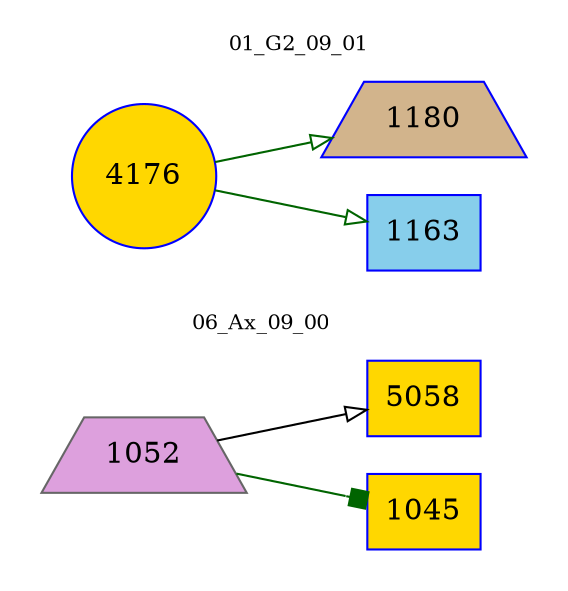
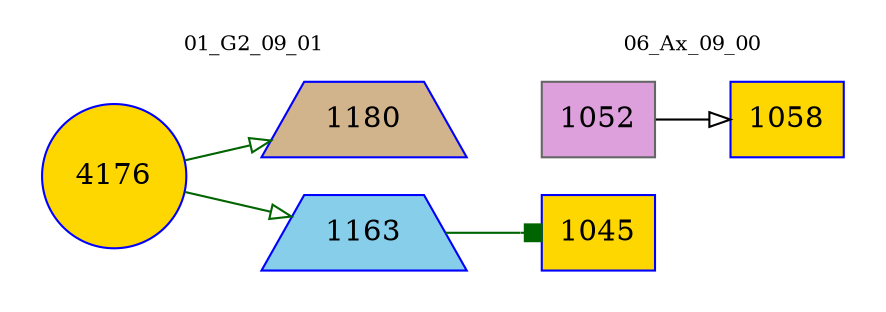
  digraph {
    rankdir=LR
    node [color=blue fillcolor=gold shape=trapezium style=filled]
    edge [arrowhead=onormal color=darkgreen]
-   n1 [color=gray40 fillcolor=plum label=1052]
+   n1 [color=gray40 fillcolor=plum label=1052 shape=box]
    n2 [label=1045 shape=box]
-   n3 [label=5058 shape=box]
+   n3 [label=1058 shape=box]
    n4 [label=4176 shape=circle]
-   n5 [fillcolor=skyblue label=1163 shape=box]
+   n5 [fillcolor=skyblue label=1163]
    n6 [fillcolor=tan label=1180]
    subgraph cluster_1 {
      color=white
      fontsize=10
      label="06_Ax_09_00"
      n1
      n2
      n3
    }
    subgraph cluster_2 {
      color=white
      fontsize=10
      label="01_G2_09_01"
      n4
      n5
      n6
    }
-   n1 -> n2 [arrowhead=box]
+   n5 -> n2 [arrowhead=box]
    n1 -> n3 [color=black]
    n4 -> n5
    n4 -> n6
  }
